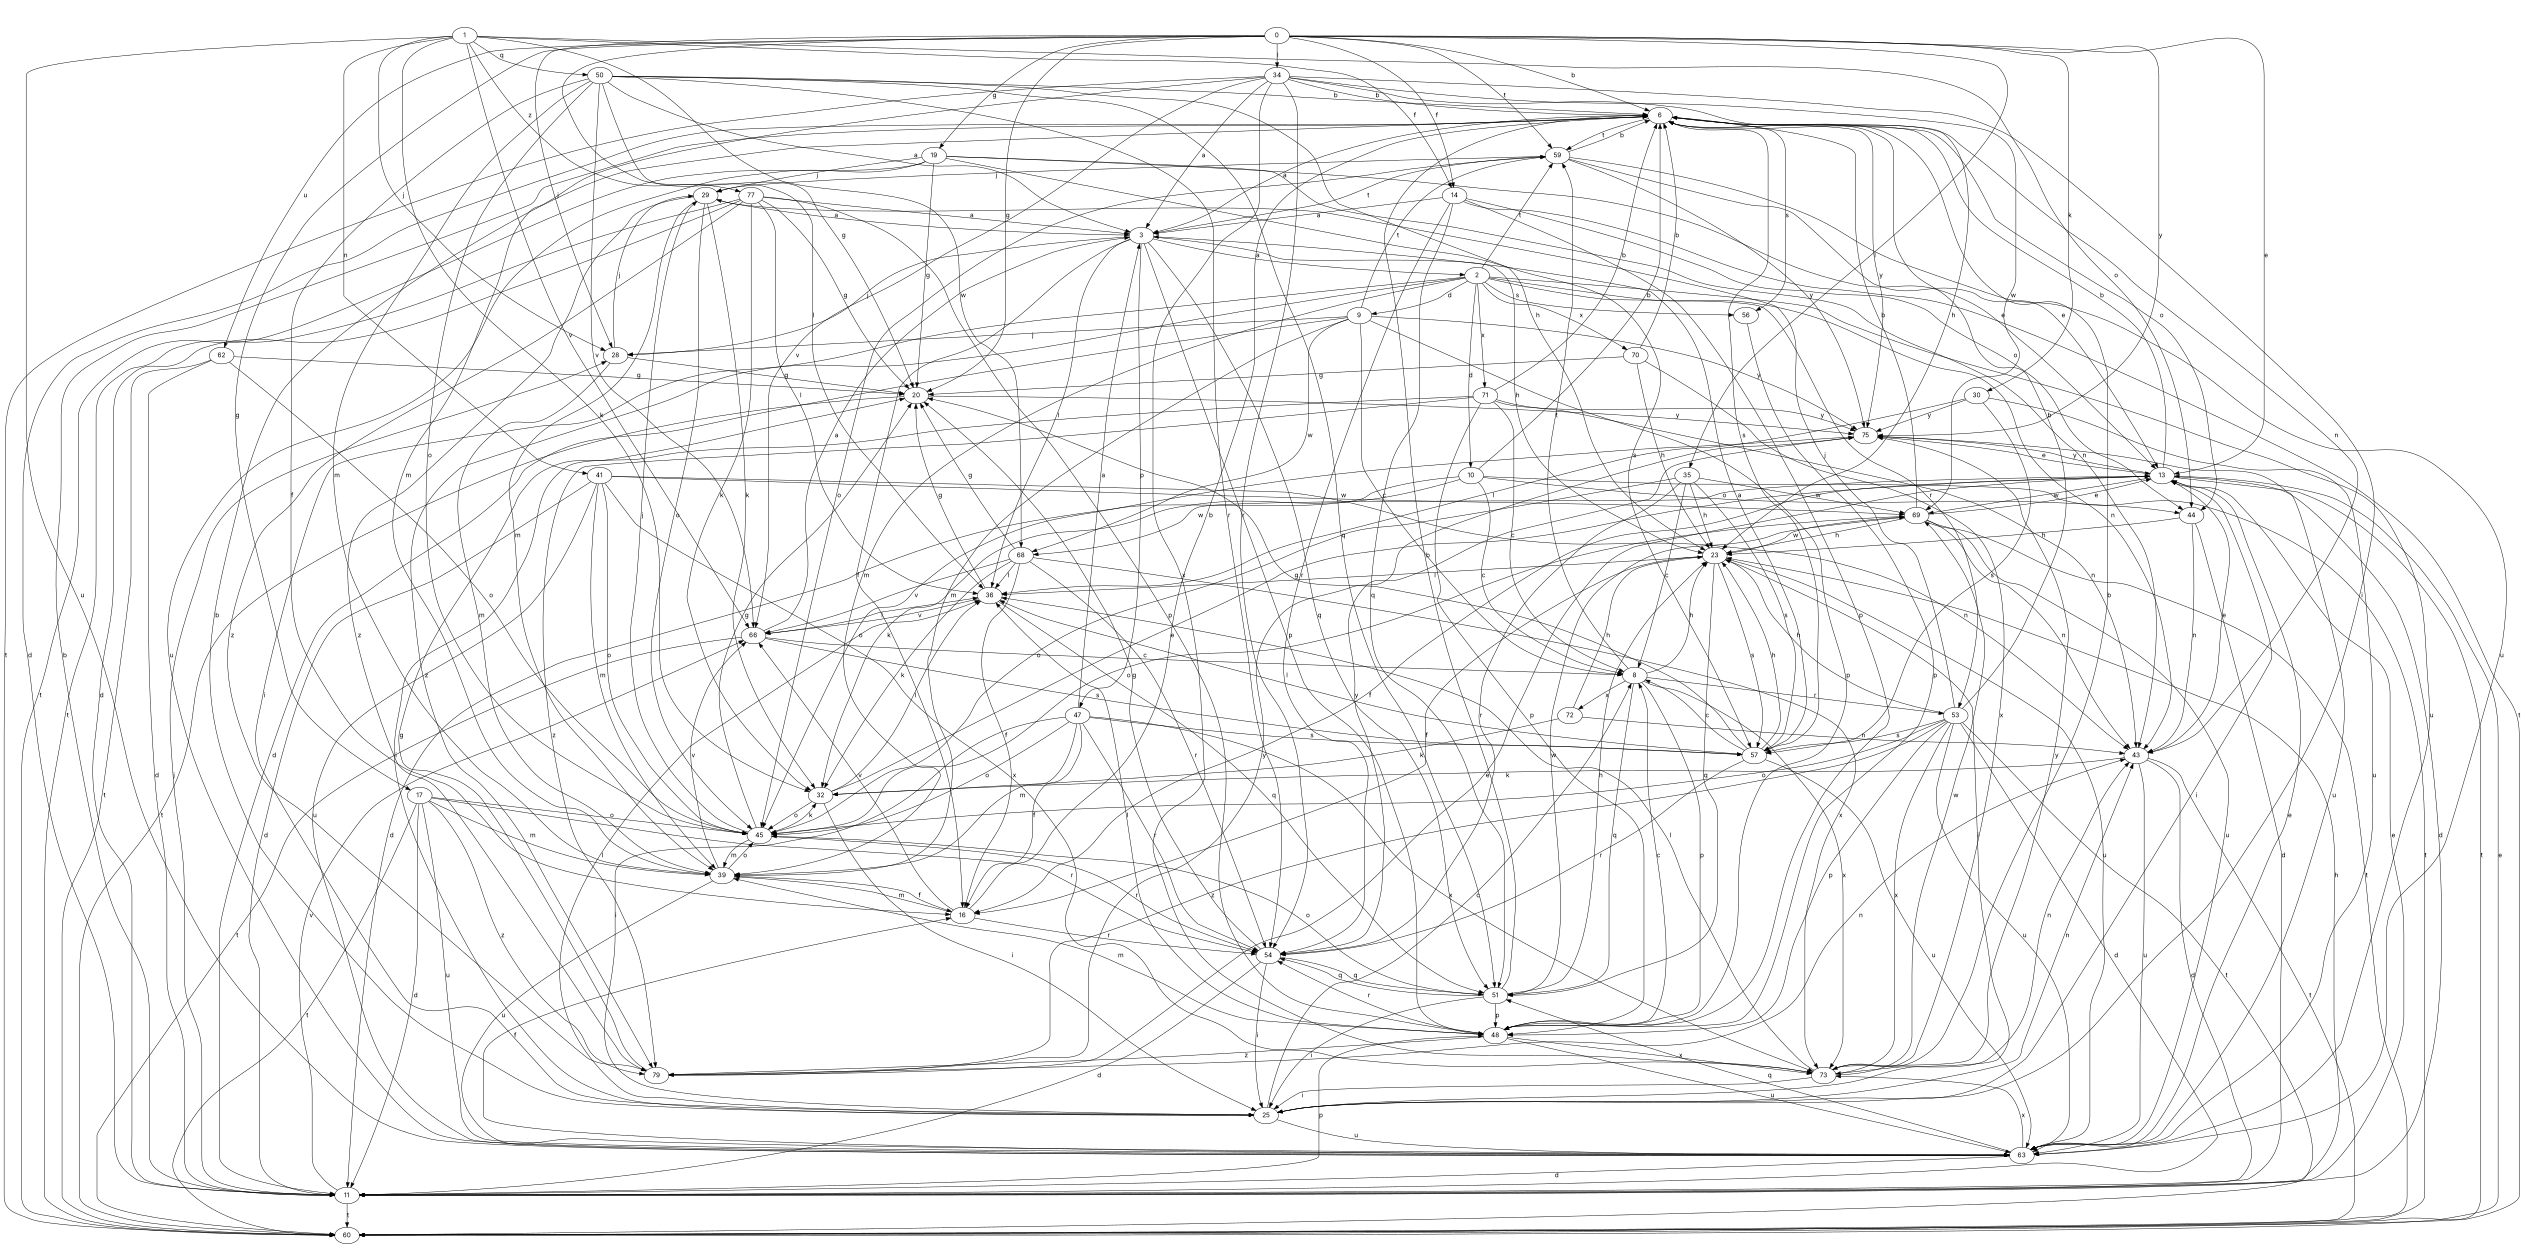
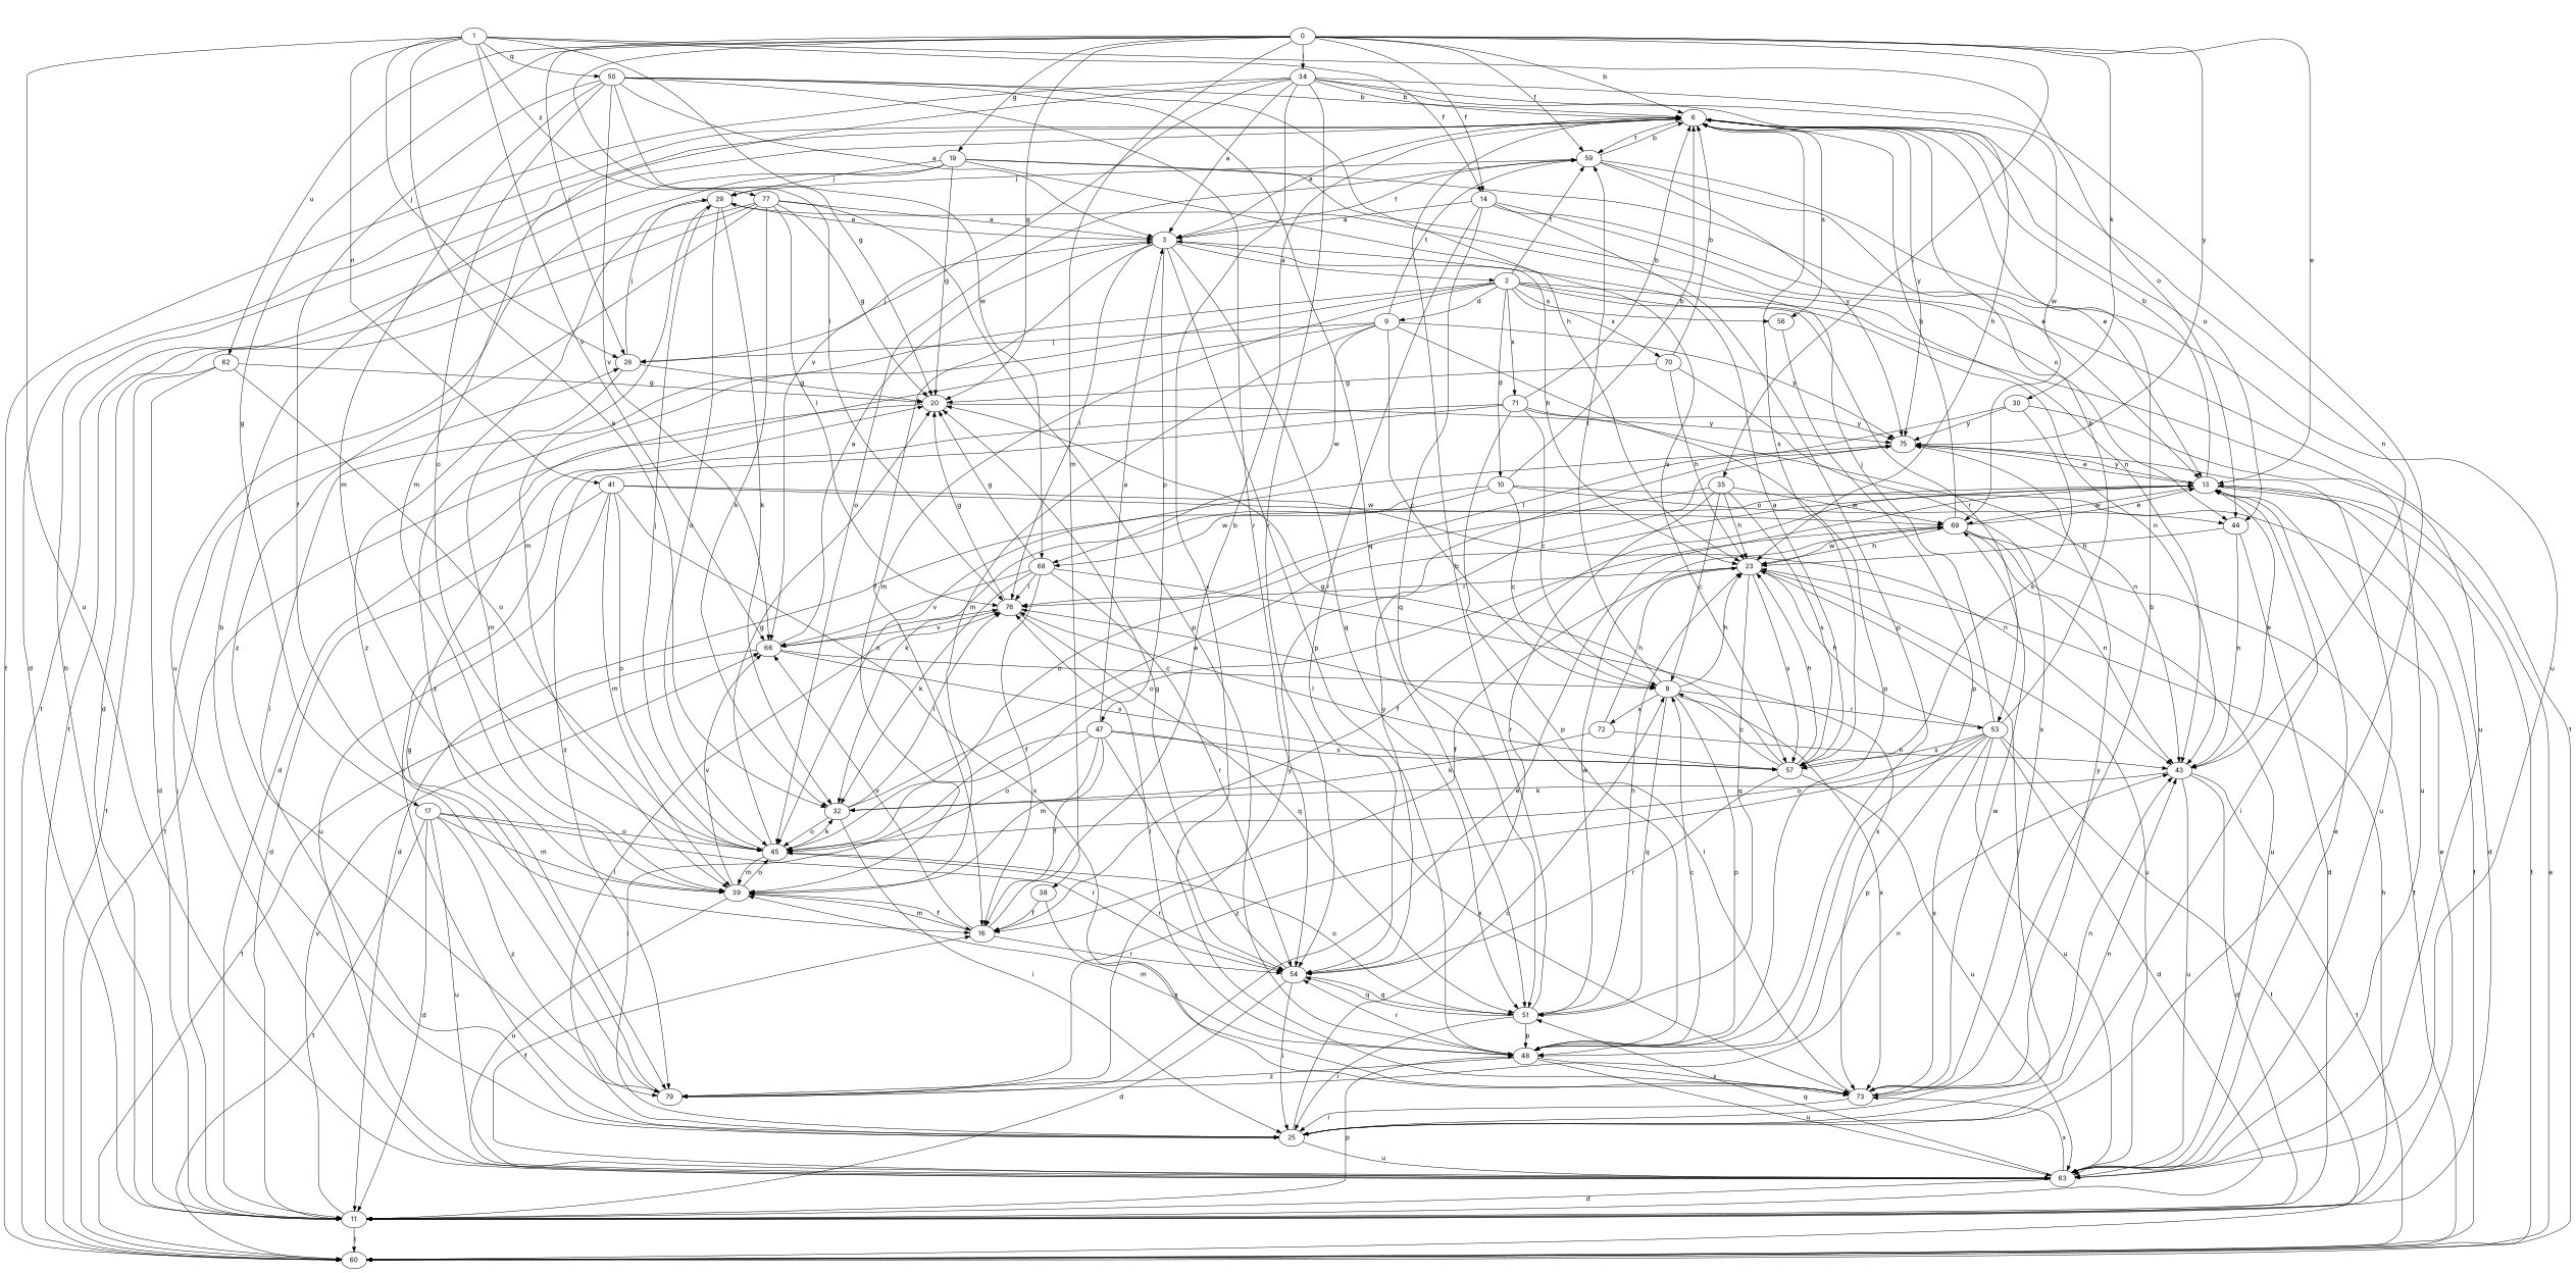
  strict digraph {
    fontname=Inter
    node [fontname=Inter]
    edge [fontname=Inter]
    0
    6
    13
    14
    17
    19
    20
    28
    30
    34
    35
-   36
+   36 [label=76]
+   38
    59
    62
    75
    44
    43
    56
    3
    11
    57
    68
    25
    16
    60
    69
    48
    51
    54
    63
    39
    79
    45
    29
    66
    23
    73
    8
    1
    32
    41
    50
    77
    2
    9
    10
    53
    70
    71
    47
    72
    0 -> 6 [label=b]
    0 -> 13 [label=e]
    0 -> 14 [label=f]
    0 -> 17 [label=g]
    0 -> 19 [label=g]
    0 -> 20 [label=g]
    0 -> 28 [label=j]
    0 -> 30 [label=k]
    0 -> 34 [label=l]
    0 -> 35 [label=l]
    0 -> 36 [label=l]
+   0 -> 38 [label=m]
    0 -> 59 [label=t]
    0 -> 62 [label=u]
    0 -> 75 [label=y]
    6 -> 59 [label=t]
    6 -> 75 [label=y]
    6 -> 44 [label=o]
    6 -> 43 [label=n]
    6 -> 56 [label=s]
    6 -> 3 [label=a]
    6 -> 11 [label=d]
    6 -> 57 [label=s]
    13 -> 6 [label=b]
    13 -> 75 [label=y]
    13 -> 11 [label=d]
    13 -> 68 [label=w]
    13 -> 25 [label=i]
    13 -> 16 [label=f]
    13 -> 60 [label=t]
    13 -> 69 [label=w]
    14 -> 44 [label=o]
    14 -> 3 [label=a]
    14 -> 60 [label=t]
    14 -> 48 [label=p]
    14 -> 51 [label=q]
    14 -> 54 [label=r]
    17 -> 11 [label=d]
    17 -> 60 [label=t]
    17 -> 54 [label=r]
    17 -> 63 [label=u]
    17 -> 39 [label=m]
    17 -> 79 [label=z]
    17 -> 45 [label=o]
    19 -> 13 [label=e]
    19 -> 20 [label=g]
    19 -> 43 [label=n]
    19 -> 57 [label=s]
    19 -> 60 [label=t]
    19 -> 63 [label=u]
    19 -> 29 [label=j]
    20 -> 75 [label=y]
    20 -> 60 [label=t]
    28 -> 20 [label=g]
    28 -> 39 [label=m]
    28 -> 29 [label=j]
    30 -> 36 [label=l]
    30 -> 75 [label=y]
    30 -> 57 [label=s]
    30 -> 63 [label=u]
    34 -> 6 [label=b]
    34 -> 3 [label=a]
    34 -> 25 [label=i]
    34 -> 60 [label=t]
    34 -> 69 [label=w]
    34 -> 54 [label=r]
    34 -> 39 [label=m]
    34 -> 66 [label=v]
    34 -> 23 [label=h]
    34 -> 73 [label=x]
    35 -> 57 [label=s]
    35 -> 69 [label=w]
    35 -> 54 [label=r]
    35 -> 45 [label=o]
    35 -> 23 [label=h]
    35 -> 8 [label=c]
    36 -> 20 [label=g]
    36 -> 51 [label=q]
    36 -> 66 [label=v]
+   38 -> 16 [label=f]
+   38 -> 73 [label=x]
    59 -> 6 [label=b]
    59 -> 13 [label=e]
    59 -> 75 [label=y]
    59 -> 63 [label=u]
    59 -> 45 [label=o]
    59 -> 29 [label=j]
    62 -> 20 [label=g]
    62 -> 11 [label=d]
    62 -> 60 [label=t]
    62 -> 45 [label=o]
    75 -> 13 [label=e]
    75 -> 63 [label=u]
    75 -> 45 [label=o]
    44 -> 43 [label=n]
    44 -> 11 [label=d]
    44 -> 23 [label=h]
    43 -> 13 [label=e]
    43 -> 11 [label=d]
    43 -> 60 [label=t]
    43 -> 63 [label=u]
    43 -> 32 [label=k]
    56 -> 48 [label=p]
    3 -> 28 [label=j]
    3 -> 36 [label=l]
    3 -> 59 [label=t]
    3 -> 16 [label=f]
    3 -> 48 [label=p]
    3 -> 51 [label=q]
    3 -> 23 [label=h]
    3 -> 2 [label=a]
    3 -> 47 [label=p]
    11 -> 6 [label=b]
    11 -> 13 [label=e]
    11 -> 28 [label=j]
    11 -> 60 [label=t]
    11 -> 48 [label=p]
    11 -> 66 [label=v]
    11 -> 23 [label=h]
    57 -> 20 [label=g]
    57 -> 36 [label=l]
    57 -> 3 [label=a]
    57 -> 54 [label=r]
    57 -> 63 [label=u]
    57 -> 23 [label=h]
    57 -> 8 [label=c]
    68 -> 20 [label=g]
    68 -> 36 [label=l]
    68 -> 16 [label=f]
    68 -> 54 [label=r]
    68 -> 66 [label=v]
    68 -> 73 [label=x]
    68 -> 32 [label=k]
    25 -> 6 [label=b]
    25 -> 36 [label=l]
    25 -> 43 [label=n]
    25 -> 63 [label=u]
    25 -> 8 [label=c]
    16 -> 6 [label=b]
    16 -> 54 [label=r]
    16 -> 39 [label=m]
    16 -> 66 [label=v]
    60 -> 13 [label=e]
    69 -> 6 [label=b]
    69 -> 13 [label=e]
    69 -> 43 [label=n]
    69 -> 60 [label=t]
    69 -> 63 [label=u]
    69 -> 45 [label=o]
    69 -> 23 [label=h]
    48 -> 36 [label=l]
    48 -> 54 [label=r]
    48 -> 63 [label=u]
    48 -> 39 [label=m]
    48 -> 79 [label=z]
    48 -> 73 [label=x]
    48 -> 8 [label=c]
    51 -> 6 [label=b]
    51 -> 25 [label=i]
    51 -> 69 [label=w]
    51 -> 48 [label=p]
    51 -> 54 [label=q]
    51 -> 45 [label=o]
    51 -> 23 [label=h]
    54 -> 20 [label=g]
    54 -> 75 [label=y]
    54 -> 11 [label=d]
    54 -> 25 [label=i]
    54 -> 51 [label=q]
    63 -> 13 [label=e]
    63 -> 11 [label=d]
    63 -> 16 [label=f]
    63 -> 51 [label=q]
    63 -> 73 [label=x]
    39 -> 16 [label=f]
    39 -> 63 [label=u]
    39 -> 45 [label=o]
    39 -> 66 [label=v]
    79 -> 13 [label=e]
    79 -> 20 [label=g]
    79 -> 75 [label=y]
    79 -> 43 [label=n]
    45 -> 20 [label=g]
    45 -> 54 [label=r]
    45 -> 39 [label=m]
    45 -> 29 [label=j]
    45 -> 32 [label=k]
    29 -> 3 [label=a]
    29 -> 39 [label=m]
    29 -> 79 [label=z]
    29 -> 45 [label=o]
    29 -> 32 [label=k]
    66 -> 36 [label=l]
    66 -> 3 [label=a]
    66 -> 57 [label=s]
    66 -> 60 [label=t]
    66 -> 8 [label=c]
    23 -> 36 [label=l]
    23 -> 57 [label=s]
    23 -> 25 [label=i]
    23 -> 16 [label=f]
    23 -> 69 [label=w]
    23 -> 51 [label=q]
    23 -> 63 [label=u]
    73 -> 6 [label=b]
    73 -> 36 [label=l]
    73 -> 75 [label=y]
    73 -> 43 [label=n]
    73 -> 25 [label=i]
    73 -> 69 [label=w]
    8 -> 59 [label=t]
    8 -> 48 [label=p]
    8 -> 51 [label=q]
    8 -> 23 [label=h]
    8 -> 73 [label=x]
    8 -> 53 [label=r]
    8 -> 72 [label=x]
    1 -> 14 [label=f]
    1 -> 28 [label=j]
    1 -> 44 [label=o]
    1 -> 68 [label=w]
    1 -> 63 [label=u]
    1 -> 66 [label=v]
    1 -> 32 [label=k]
    1 -> 41 [label=n]
    1 -> 50 [label=q]
    1 -> 77 [label=z]
    32 -> 13 [label=e]
    32 -> 36 [label=l]
    32 -> 25 [label=i]
    32 -> 45 [label=o]
    41 -> 43 [label=n]
    41 -> 11 [label=d]
    41 -> 69 [label=w]
    41 -> 63 [label=u]
    41 -> 39 [label=m]
    41 -> 45 [label=o]
    41 -> 73 [label=x]
    50 -> 6 [label=b]
    50 -> 20 [label=g]
    50 -> 3 [label=a]
    50 -> 16 [label=f]
    50 -> 51 [label=q]
    50 -> 54 [label=r]
    50 -> 39 [label=m]
    50 -> 45 [label=o]
    50 -> 66 [label=v]
    50 -> 23 [label=h]
    77 -> 20 [label=g]
    77 -> 36 [label=l]
    77 -> 3 [label=a]
    77 -> 11 [label=d]
    77 -> 60 [label=t]
    77 -> 48 [label=p]
    77 -> 79 [label=z]
    77 -> 32 [label=k]
    2 -> 59 [label=t]
    2 -> 43 [label=n]
    2 -> 56 [label=s]
    2 -> 25 [label=i]
    2 -> 63 [label=u]
    2 -> 39 [label=m]
    2 -> 79 [label=z]
    2 -> 9 [label=d]
    2 -> 10 [label=d]
    2 -> 53 [label=r]
    2 -> 70 [label=x]
    2 -> 71 [label=x]
    9 -> 28 [label=j]
    9 -> 59 [label=t]
    9 -> 75 [label=y]
    9 -> 11 [label=d]
    9 -> 68 [label=w]
    9 -> 48 [label=p]
    9 -> 39 [label=m]
    9 -> 8 [label=c]
    10 -> 6 [label=b]
    10 -> 44 [label=o]
    10 -> 11 [label=d]
    10 -> 60 [label=t]
    10 -> 8 [label=c]
    10 -> 32 [label=k]
    53 -> 6 [label=b]
    53 -> 11 [label=d]
    53 -> 57 [label=s]
    53 -> 60 [label=t]
    53 -> 48 [label=p]
    53 -> 63 [label=u]
    53 -> 79 [label=z]
    53 -> 45 [label=o]
    53 -> 29 [label=j]
    53 -> 23 [label=h]
    53 -> 73 [label=x]
    70 -> 6 [label=b]
    70 -> 20 [label=g]
    70 -> 23 [label=h]
    70 -> 73 [label=x]
    71 -> 6 [label=b]
    71 -> 75 [label=y]
    71 -> 43 [label=n]
    71 -> 25 [label=i]
    71 -> 48 [label=p]
    71 -> 79 [label=z]
    71 -> 8 [label=c]
    47 -> 3 [label=a]
    47 -> 57 [label=s]
    47 -> 25 [label=i]
    47 -> 16 [label=f]
    47 -> 54 [label=r]
    47 -> 39 [label=m]
    47 -> 45 [label=o]
    47 -> 73 [label=x]
    72 -> 43 [label=n]
    72 -> 23 [label=h]
    72 -> 32 [label=k]
  }
